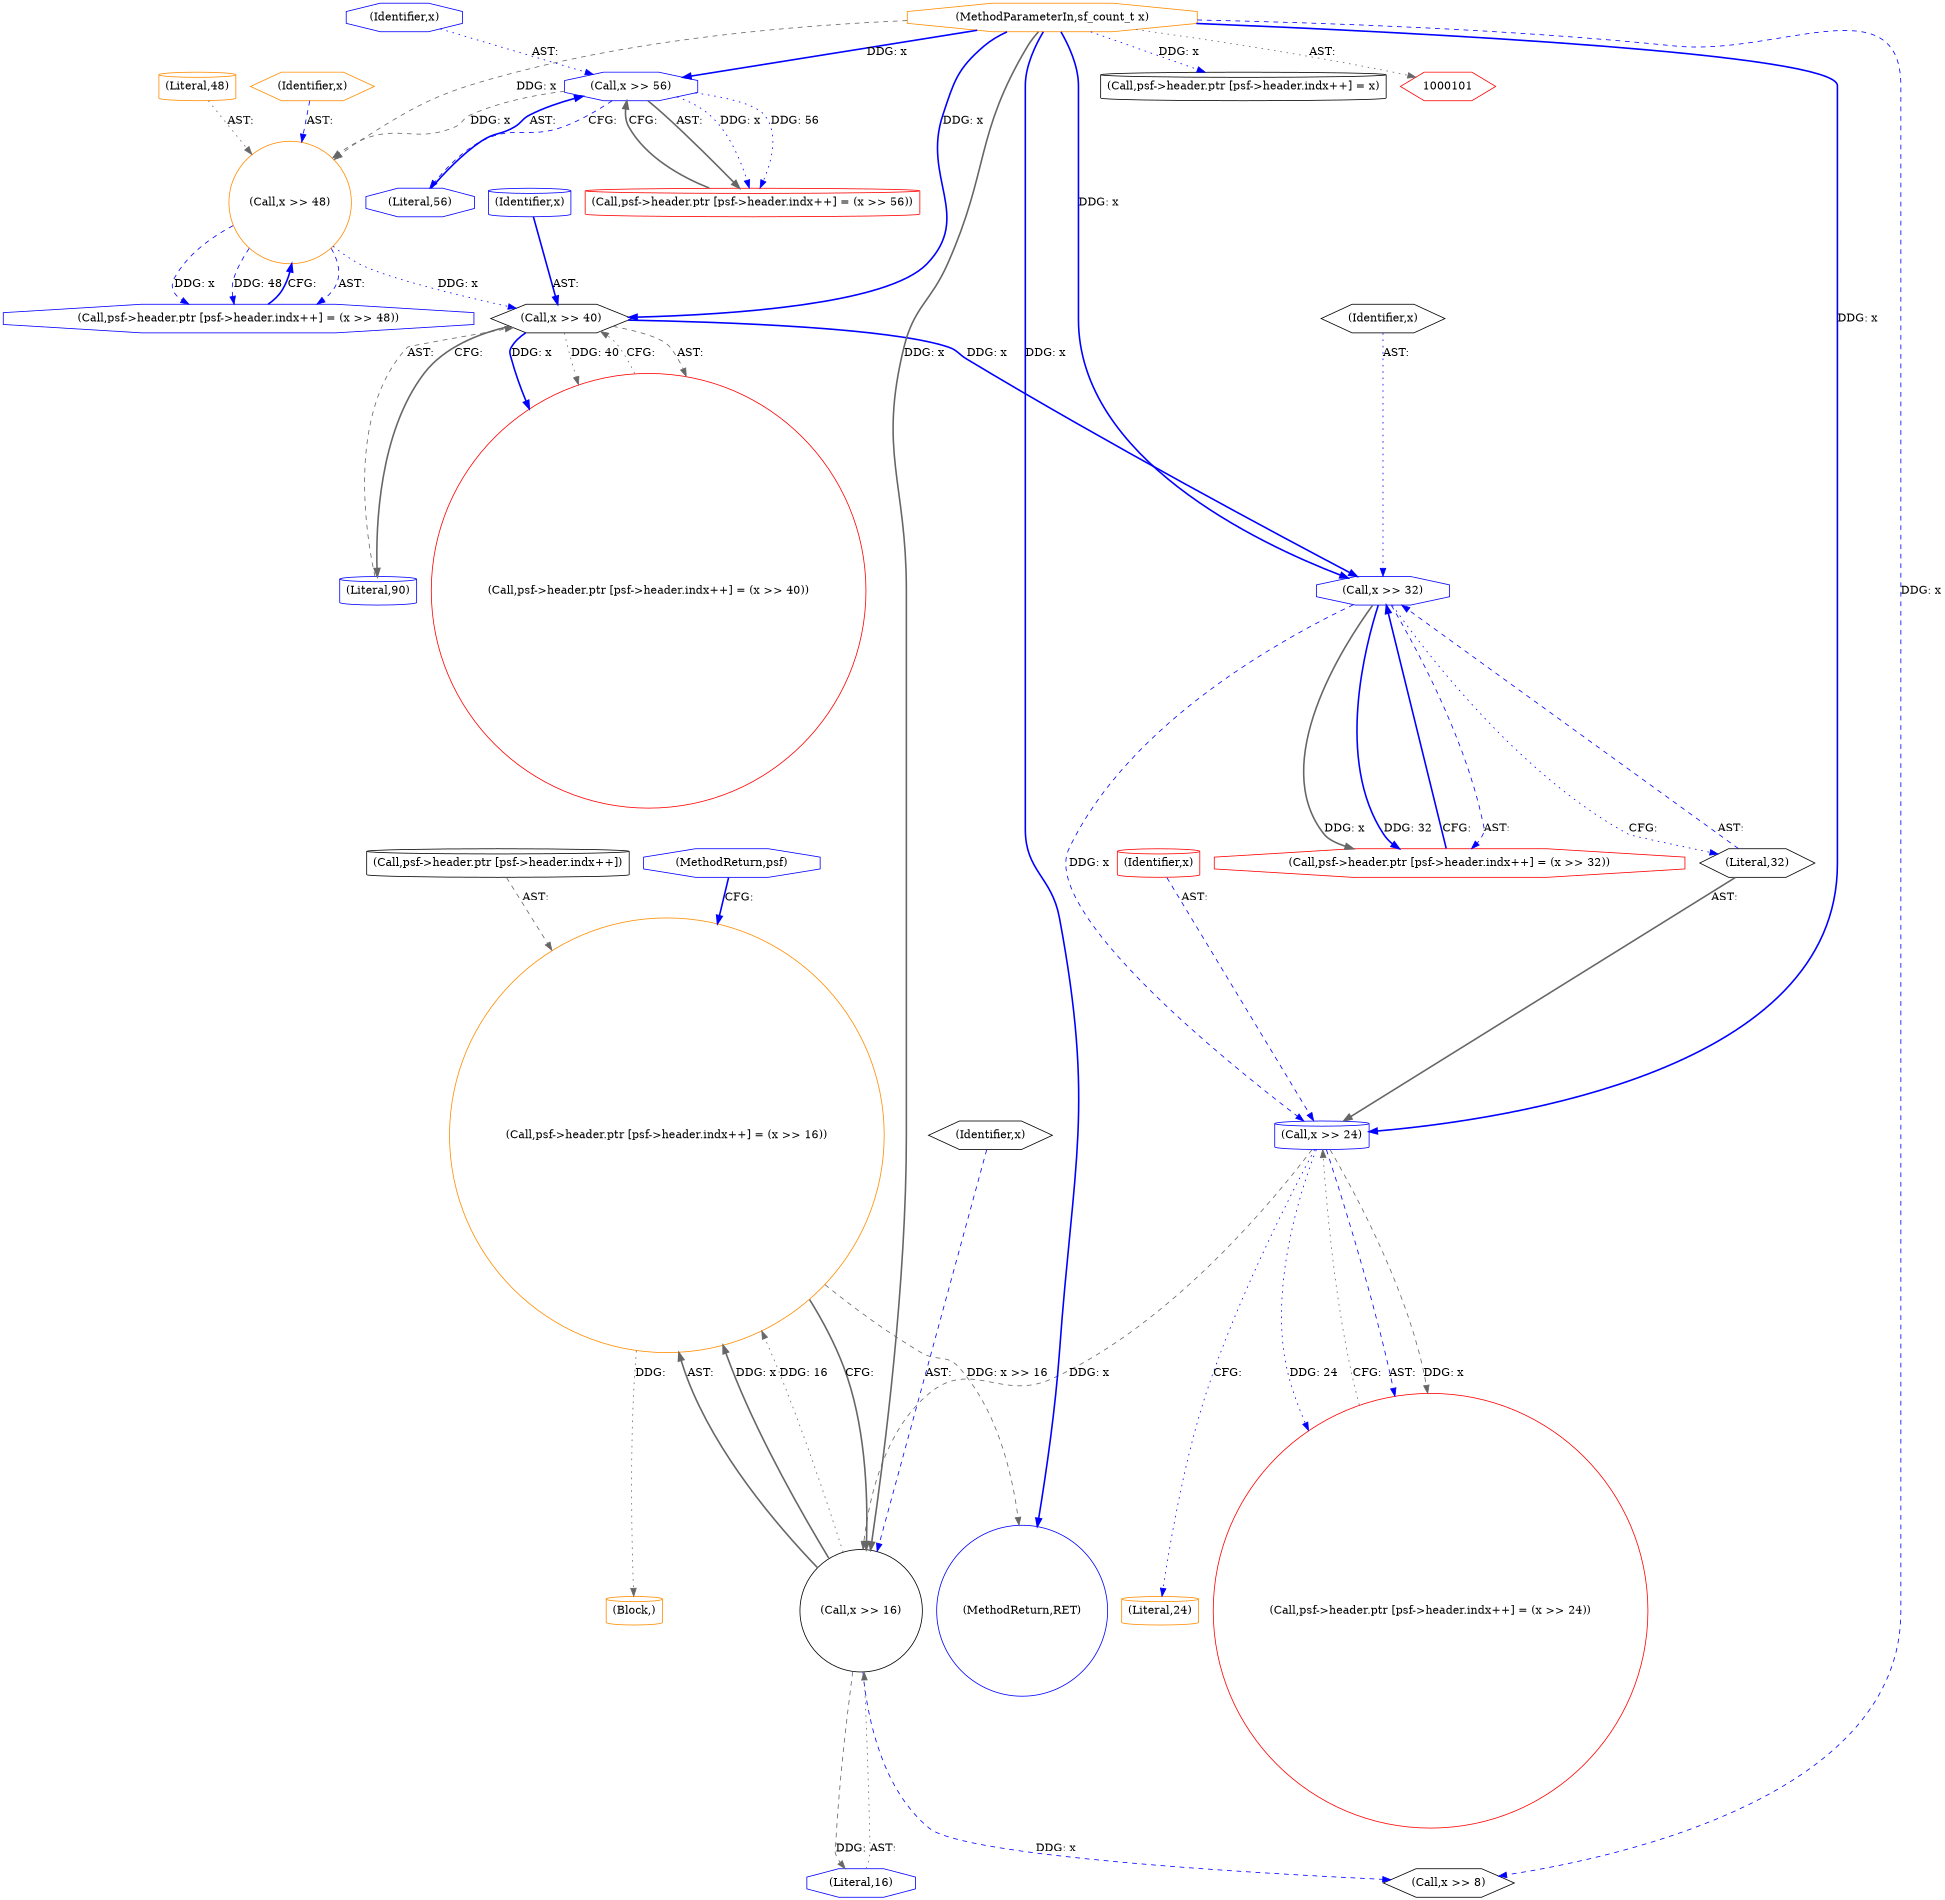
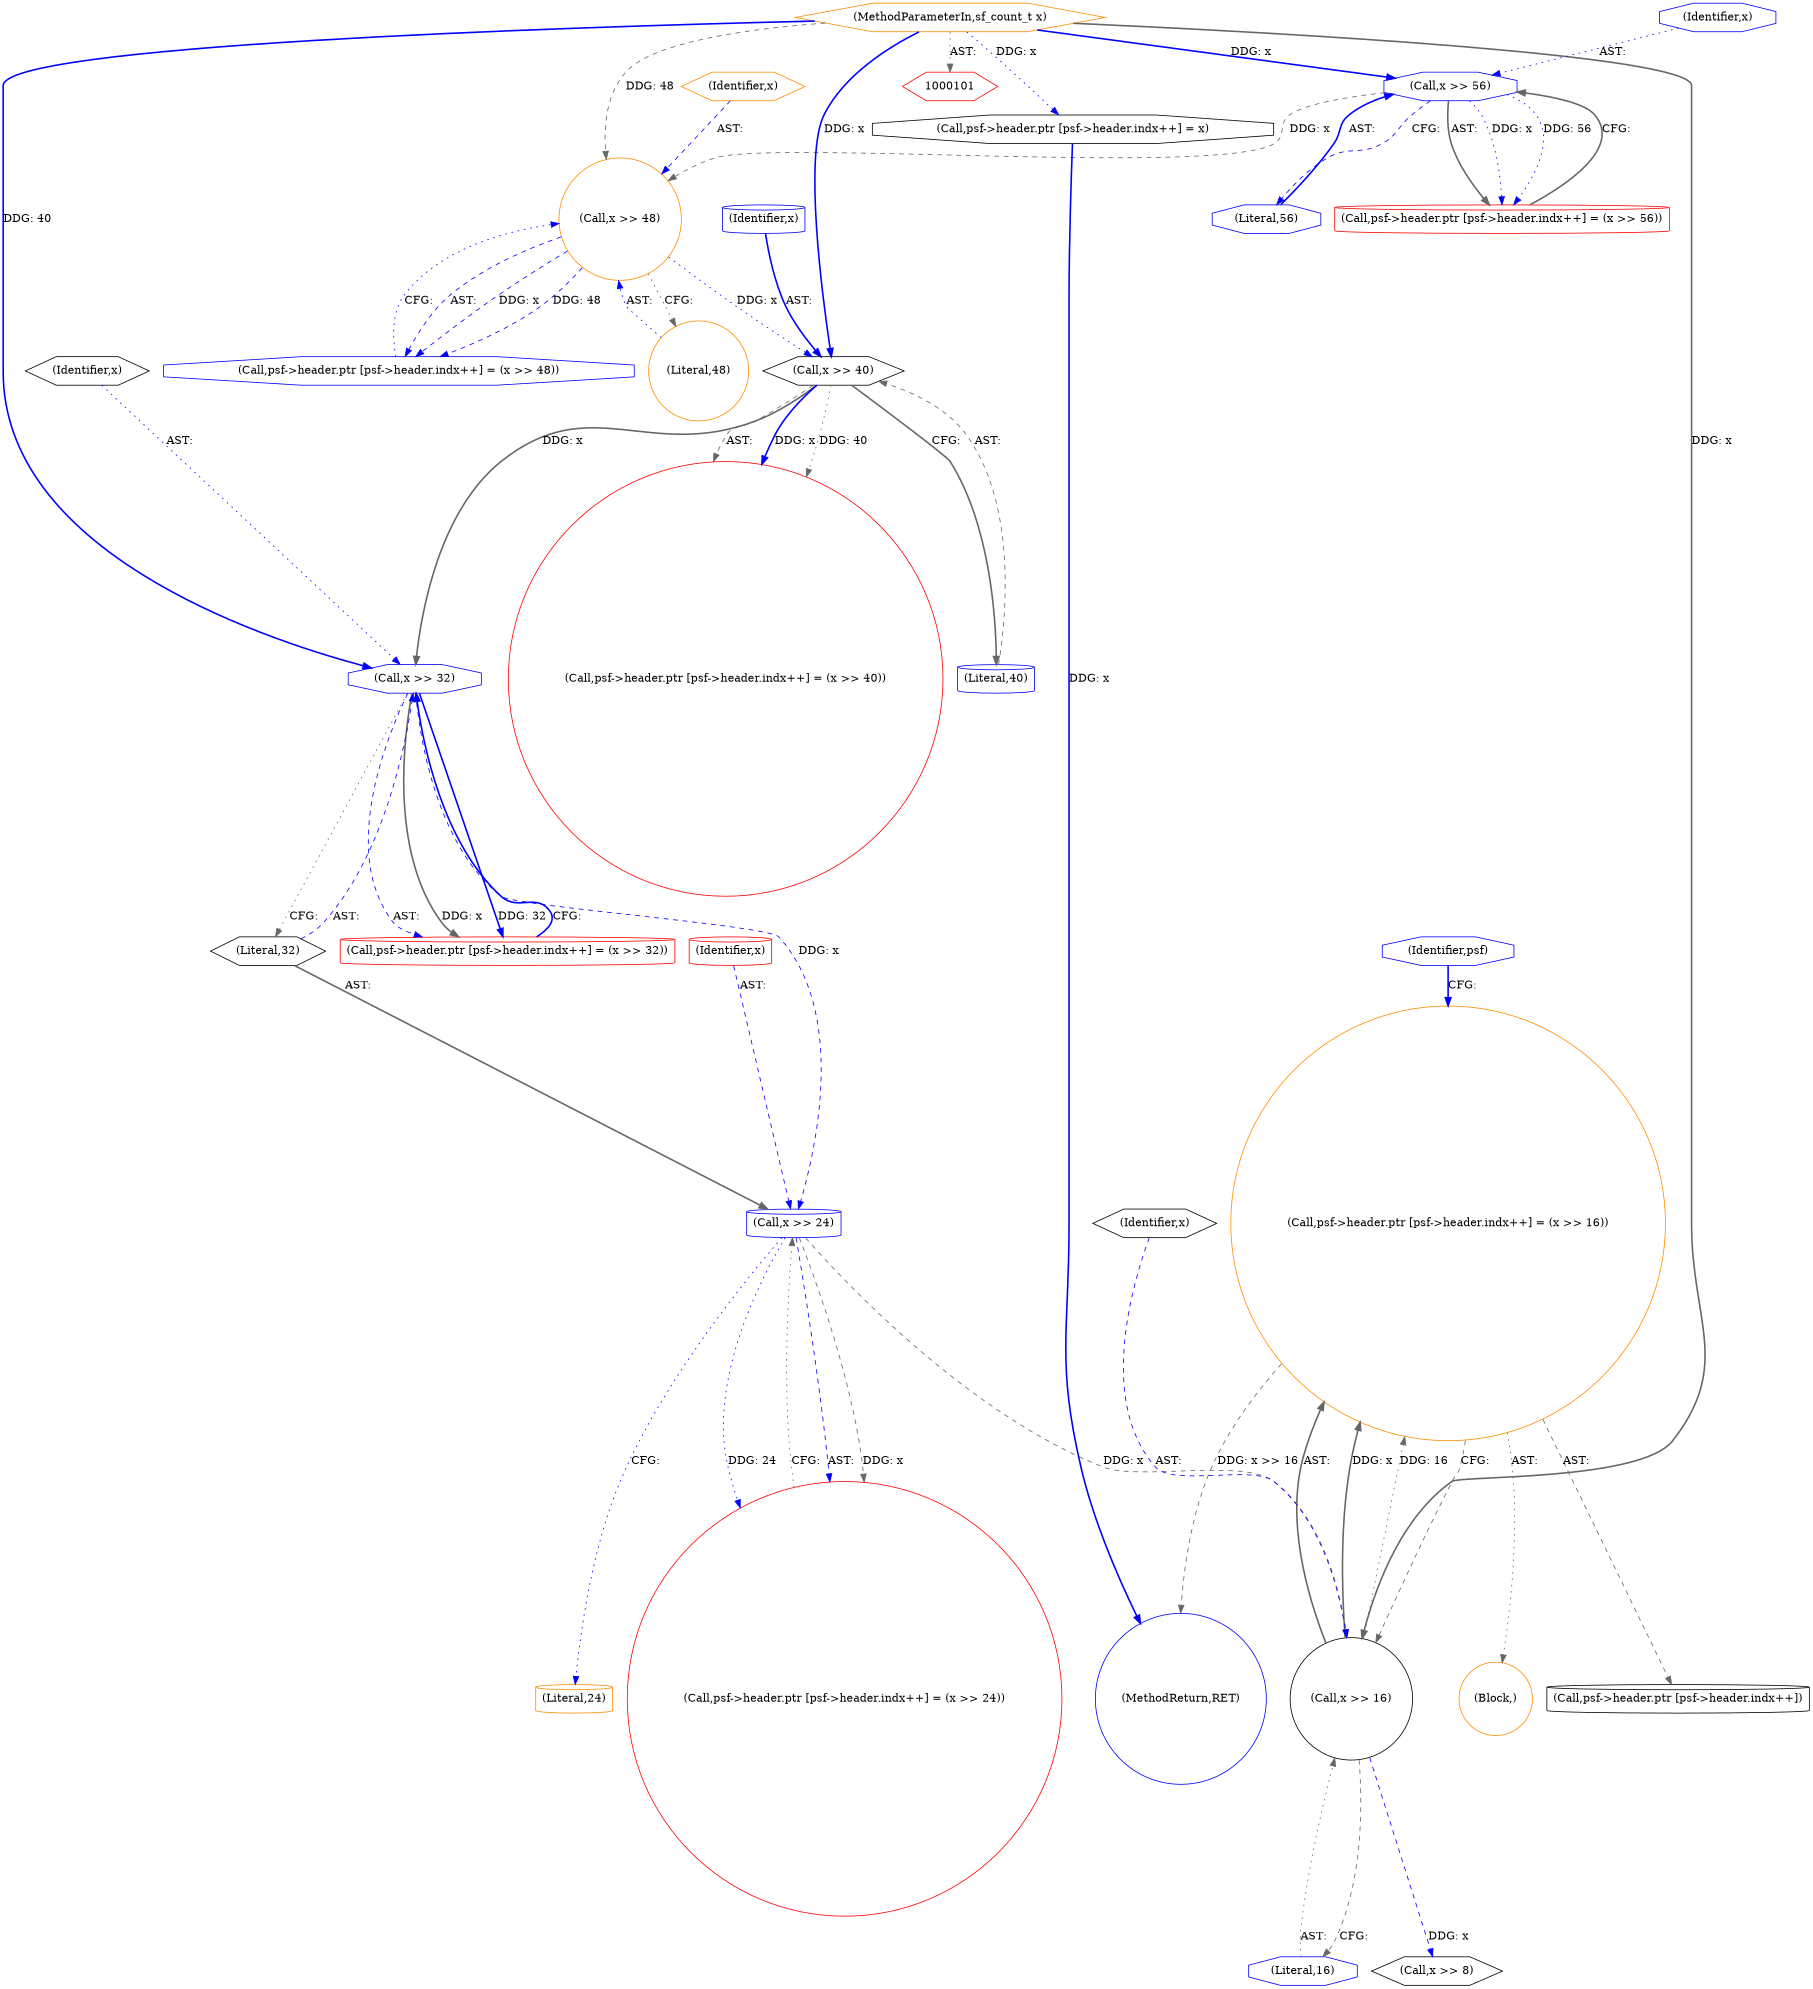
  digraph {
    node [color=blue shape=cylinder]
    edge [color=blue style=dashed]
    n1 [color=darkorange label="(Call,psf->header.ptr [psf->header.indx++] = (x >> 16))" shape=circle]
    n2 [color=black label="(Call,x >> 16)" shape=circle]
    n3 [label="(MethodReturn,RET)" shape=circle]
-   n4 [color=darkorange label="(Block,)"]
+   n4 [color=darkorange label="(Block,)" shape=circle]
    n5 [label="(Literal,16)" shape=octagon]
    n6 [color=black label="(Call,x >> 8)" shape=hexagon]
    n7 [label="(Call,x >> 24)"]
    n8 [color=red label="(Call,psf->header.ptr [psf->header.indx++] = (x >> 24))" shape=circle]
    n9 [color=darkorange label="(Literal,24)"]
    n10 [label="(Call,x >> 32)" shape=octagon]
-   n11 [color=red label="(Call,psf->header.ptr [psf->header.indx++] = (x >> 32))" shape=octagon]
+   n11 [color=red label="(Call,psf->header.ptr [psf->header.indx++] = (x >> 32))"]
    n12 [color=black label="(Literal,32)" shape=hexagon]
    n13 [color=black label="(Call,x >> 40)" shape=hexagon]
-   n14 [label="(Literal,90)"]
+   n14 [label="(Literal,40)"]
    n15 [color=red label="(Call,psf->header.ptr [psf->header.indx++] = (x >> 40))" shape=circle]
    n16 [color=darkorange label="(Call,x >> 48)" shape=circle]
-   n17 [color=darkorange label="(Literal,48)"]
+   n17 [color=darkorange label="(Literal,48)" shape=circle]
    n18 [label="(Call,psf->header.ptr [psf->header.indx++] = (x >> 48))" shape=octagon]
    n19 [label="(Call,x >> 56)" shape=octagon]
    n20 [color=red label="(Call,psf->header.ptr [psf->header.indx++] = (x >> 56))"]
    n21 [label="(Literal,56)" shape=octagon]
-   n22 [color=darkorange label="(MethodParameterIn,sf_count_t x)" shape=octagon]
-   n23 [color=black label="(Call,psf->header.ptr [psf->header.indx++] = x)"]
+   n22 [color=darkorange label="(MethodParameterIn,sf_count_t x)" shape=hexagon]
+   n23 [color=black label="(Call,psf->header.ptr [psf->header.indx++] = x)" shape=octagon]
    1000101 [color=red shape=hexagon]
    n25 [color=red label="(Identifier,x)"]
-   n26 [label="(MethodReturn,psf)" shape=octagon]
+   n26 [label="(Identifier,psf)" shape=octagon]
    n27 [color=black label="(Call,psf->header.ptr [psf->header.indx++])"]
    n28 [label="(Identifier,x)"]
    n29 [color=black label="(Identifier,x)" shape=hexagon]
    n30 [color=black label="(Identifier,x)" shape=hexagon]
    n31 [color=darkorange label="(Identifier,x)" shape=hexagon]
    n32 [label="(Identifier,x)" shape=octagon]
-   n1 -> n2 [color=gray40 label="CFG: " style=bold]
+   n1 -> n2 [color=gray40 label="CFG: "]
    n1 -> n3 [color=gray40 label="DDG: x >> 16"]
-   n1 -> n4 [color=gray40 label="DDG: " style=dotted]
+   n1 -> n4 [color=gray40 label="AST: " style=dotted]
    n2 -> n1 [color=gray40 label="AST: " style=bold]
    n2 -> n1 [color=gray40 label="DDG: x" style=bold]
    n2 -> n1 [color=gray40 label="DDG: 16" style=dotted]
-   n2 -> n5 [color=gray40 label="DDG: "]
+   n2 -> n5 [color=gray40 label="CFG: "]
    n2 -> n6 [label="DDG: x"]
    n5 -> n2 [color=gray40 label="AST: " style=dotted]
    n7 -> n2 [color=gray40 label="DDG: x"]
    n7 -> n8 [label="AST: "]
    n7 -> n8 [color=gray40 label="DDG: x"]
    n7 -> n8 [label="DDG: 24" style=dotted]
    n7 -> n9 [label="CFG: " style=dotted]
    n8 -> n7 [color=gray40 label="CFG: " style=dotted]
    n10 -> n7 [label="DDG: x"]
    n10 -> n11 [label="AST: "]
    n10 -> n11 [color=gray40 label="DDG: x" style=bold]
    n10 -> n11 [label="DDG: 32" style=bold]
-   n10 -> n12 [label="CFG: " style=dotted]
+   n10 -> n12 [color=gray40 label="CFG: " style=dotted]
    n11 -> n10 [label="CFG: " style=bold]
    n12 -> n7 [color=gray40 label="AST: " style=bold]
    n12 -> n10 [label="AST: "]
-   n13 -> n10 [label="DDG: x" style=bold]
+   n13 -> n10 [color=gray40 label="DDG: x" style=bold]
    n13 -> n14 [color=gray40 label="CFG: " style=bold]
    n13 -> n15 [color=gray40 label="AST: "]
    n13 -> n15 [label="DDG: x" style=bold]
    n13 -> n15 [color=gray40 label="DDG: 40" style=dotted]
    n14 -> n13 [color=gray40 label="AST: "]
-   n15 -> n13 [color=gray40 label="CFG: " style=dotted]
    n16 -> n13 [label="DDG: x" style=dotted]
+   n16 -> n17 [color=gray40 label="CFG: " style=dotted]
    n16 -> n18 [label="AST: "]
    n16 -> n18 [label="DDG: x"]
    n16 -> n18 [label="DDG: 48"]
-   n17 -> n16 [color=gray40 label="AST: " style=dotted]
-   n18 -> n16 [label="CFG: " style=bold]
+   n17 -> n16 [label="AST: " style=dotted]
+   n18 -> n16 [label="CFG: " style=dotted]
    n19 -> n16 [color=gray40 label="DDG: x"]
    n19 -> n20 [color=gray40 label="AST: " style=bold]
    n19 -> n20 [label="DDG: x" style=dotted]
    n19 -> n20 [label="DDG: 56" style=dotted]
    n19 -> n21 [label="CFG: "]
    n20 -> n19 [color=gray40 label="CFG: " style=bold]
    n21 -> n19 [label="AST: " style=bold]
    n22 -> n2 [color=gray40 label="DDG: x" style=bold]
-   n22 -> n3 [label="DDG: x" style=bold]
-   n22 -> n6 [label="DDG: x"]
-   n22 -> n7 [label="DDG: x" style=bold]
-   n22 -> n10 [label="DDG: x" style=bold]
+   n23 -> n3 [label="DDG: x" style=bold]
+   n22 -> n10 [label="DDG: 40" style=bold]
    n22 -> n13 [label="DDG: x" style=bold]
-   n22 -> n16 [color=gray40 label="DDG: x"]
+   n22 -> n16 [color=gray40 label="DDG: 48"]
    n22 -> n19 [label="DDG: x" style=bold]
    n22 -> n23 [label="DDG: x" style=dotted]
    n22 -> 1000101 [color=gray40 label="AST: " style=dotted]
    n25 -> n7 [label="AST: "]
    n26 -> n1 [label="CFG: " style=bold]
-   n27 -> n1 [color=gray40 label="AST: "]
+   n1 -> n27 [color=gray40 label="AST: "]
    n28 -> n13 [label="AST: " style=bold]
    n29 -> n2 [label="AST: "]
    n30 -> n10 [label="AST: " style=dotted]
    n31 -> n16 [label="AST: "]
    n32 -> n19 [label="AST: " style=dotted]
  }
